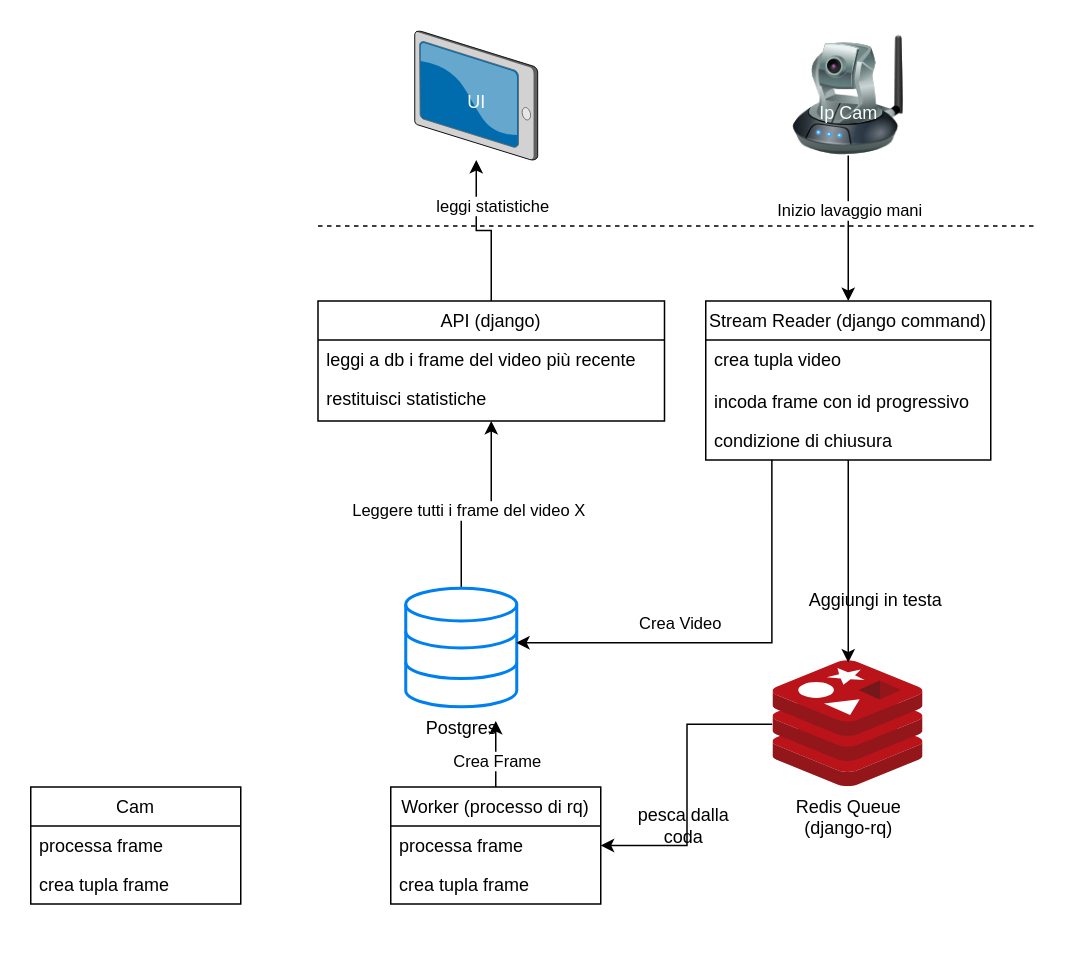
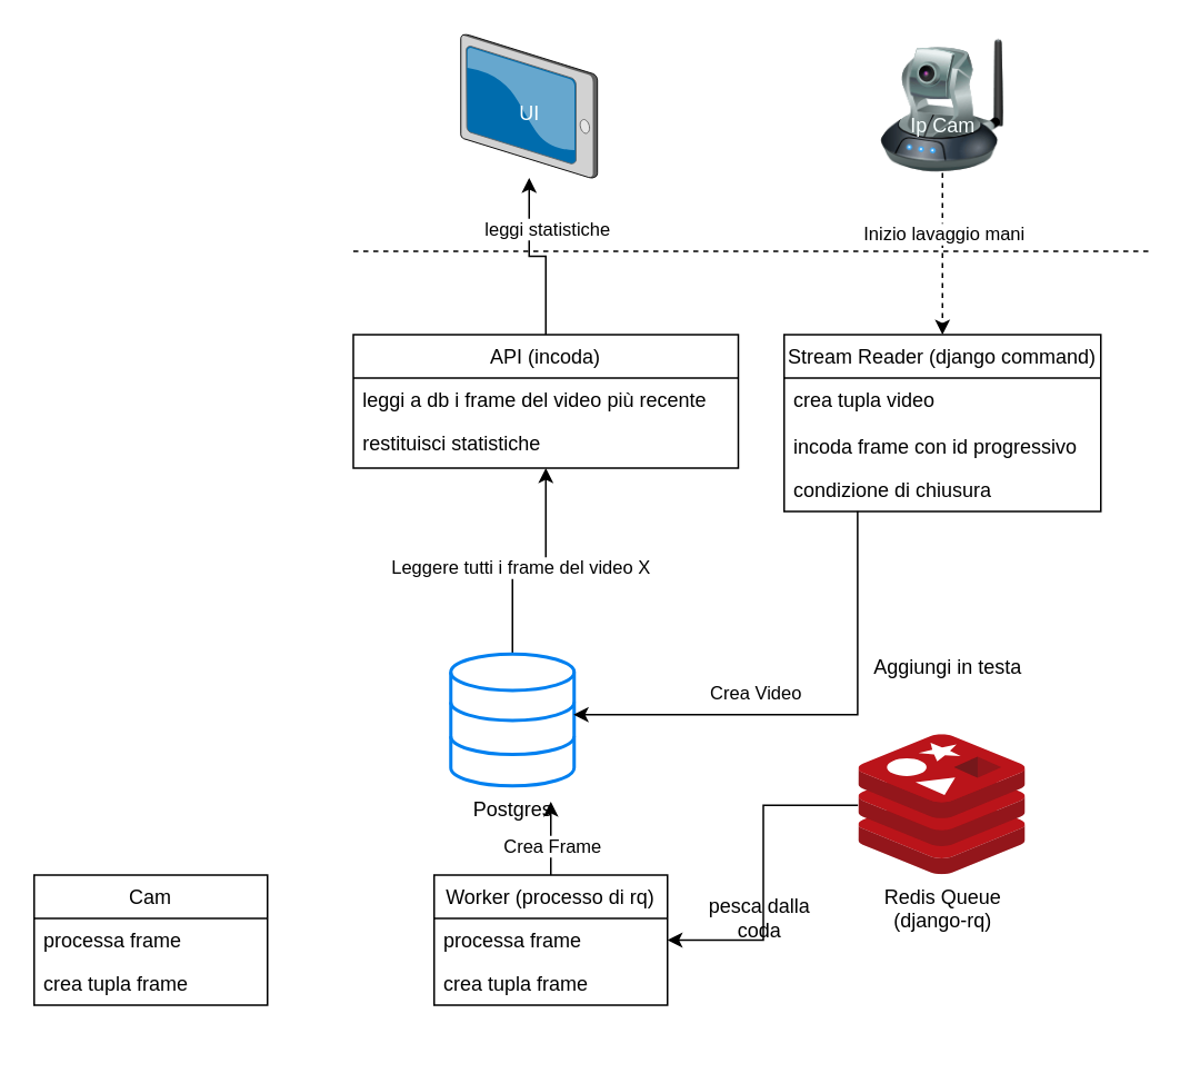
  <mxCell id="0" />
  <mxCell id="1" parent="0" />
  <mxCell id="2" style="edgeStyle=orthogonalEdgeStyle;rounded=0;orthogonalLoop=1;jettySize=auto;html=1;entryX=0.5;entryY=1;entryDx=0;entryDy=0;" parent="1" source="4" target="20" edge="1"><mxGeometry relative="1" as="geometry" /></mxCell>
  <mxCell id="3" value="Leggere tutti i frame del video X" style="edgeLabel;html=1;align=center;verticalAlign=middle;resizable=0;points=[];" parent="2" vertex="1" connectable="0"><mxGeometry x="-0.213" y="-4" relative="1" as="geometry"><mxPoint as="offset" /></mxGeometry></mxCell>
  <mxCell id="4" value="Postgres" style="html=1;verticalLabelPosition=bottom;align=center;labelBackgroundColor=#ffffff;verticalAlign=top;strokeWidth=2;strokeColor=#0080F0;shadow=0;dashed=0;shape=mxgraph.ios7.icons.data;" parent="1" vertex="1"><mxGeometry x="270" y="391.45" width="74" height="79.1" as="geometry" /></mxCell>
  <mxCell id="5" style="edgeStyle=orthogonalEdgeStyle;rounded=0;orthogonalLoop=1;jettySize=auto;html=1;entryX=1;entryY=0.5;entryDx=0;entryDy=0;exitX=-0.007;exitY=0.502;exitDx=0;exitDy=0;exitPerimeter=0;" parent="1" source="6" target="30" edge="1"><mxGeometry relative="1" as="geometry" /></mxCell>
  <mxCell id="6" value="Redis Queue&lt;br&gt;(django-rq)" style="aspect=fixed;html=1;points=[];align=center;image;fontSize=12;image=img/lib/mscae/Cache_Redis_Product.svg;" parent="1" vertex="1"><mxGeometry x="515" y="440" width="100" height="84" as="geometry" /></mxCell>
- <mxCell id="7" style="edgeStyle=orthogonalEdgeStyle;rounded=0;orthogonalLoop=1;jettySize=auto;html=1;entryX=0.5;entryY=0.012;entryDx=0;entryDy=0;entryPerimeter=0;" parent="1" source="25" target="6" edge="1"><mxGeometry relative="1" as="geometry" /></mxCell>
- <mxCell id="8" value="Aggiungi in testa" style="text;html=1;align=center;verticalAlign=middle;resizable=0;points=[];autosize=1;" parent="1" vertex="1"><mxGeometry x="533" y="390" width="100" height="20" as="geometry" /></mxCell>
+ <mxCell id="8" value="Aggiungi in testa" style="text;html=1;align=center;verticalAlign=middle;resizable=0;points=[];autosize=1;" parent="1" vertex="1"><mxGeometry x="518" y="390" width="100" height="20" as="geometry" /></mxCell>
  <mxCell id="9" style="edgeStyle=orthogonalEdgeStyle;rounded=0;orthogonalLoop=1;jettySize=auto;html=1;entryX=0.995;entryY=0.46;entryDx=0;entryDy=0;entryPerimeter=0;exitX=0.232;exitY=0.994;exitDx=0;exitDy=0;exitPerimeter=0;" parent="1" source="28" target="4" edge="1"><mxGeometry relative="1" as="geometry" /></mxCell>
  <mxCell id="10" value="Crea Video" style="edgeLabel;html=1;align=center;verticalAlign=middle;resizable=0;points=[];" parent="9" vertex="1" connectable="0"><mxGeometry x="0.355" y="2" relative="1" as="geometry"><mxPoint x="14.92" y="-15.08" as="offset" /></mxGeometry></mxCell>
- <mxCell id="11" style="edgeStyle=orthogonalEdgeStyle;rounded=0;orthogonalLoop=1;jettySize=auto;html=1;entryX=0.5;entryY=0;entryDx=0;entryDy=0;" parent="1" source="13" target="25" edge="1"><mxGeometry relative="1" as="geometry" /></mxCell>
+ <mxCell id="11" style="edgeStyle=orthogonalEdgeStyle;rounded=0;orthogonalLoop=1;jettySize=auto;html=1;entryX=0.5;entryY=0;entryDx=0;entryDy=0;dashed=1;" parent="1" source="13" target="25" edge="1"><mxGeometry relative="1" as="geometry" /></mxCell>
  <mxCell id="12" value="Inizio lavaggio mani" style="edgeLabel;html=1;align=center;verticalAlign=middle;resizable=0;points=[];" parent="11" vertex="1" connectable="0"><mxGeometry x="0.219" y="-2" relative="1" as="geometry"><mxPoint x="2" y="-22.17" as="offset" /></mxGeometry></mxCell>
  <mxCell id="13" value="Ip Cam" style="image;html=1;labelBackgroundColor=none;image=img/lib/clip_art/networking/Ip_Camera_128x128.png;spacing=-40;fontColor=#F7FFFF;" parent="1" vertex="1"><mxGeometry x="525" y="23" width="80" height="80" as="geometry" /></mxCell>
  <mxCell id="14" style="edgeStyle=orthogonalEdgeStyle;rounded=0;orthogonalLoop=1;jettySize=auto;html=1;" parent="1" source="29" edge="1"><mxGeometry relative="1" as="geometry"><mxPoint x="330" y="480" as="targetPoint" /></mxGeometry></mxCell>
  <mxCell id="15" value="Crea Frame" style="edgeLabel;html=1;align=center;verticalAlign=middle;resizable=0;points=[];" parent="14" vertex="1" connectable="0"><mxGeometry x="-0.197" relative="1" as="geometry"><mxPoint as="offset" /></mxGeometry></mxCell>
  <mxCell id="16" value="&lt;div&gt;pesca dalla&lt;/div&gt;&lt;div&gt;coda&lt;br&gt;&lt;/div&gt;" style="text;html=1;align=center;verticalAlign=middle;resizable=0;points=[];autosize=1;" parent="1" vertex="1"><mxGeometry x="415" y="535" width="80" height="30" as="geometry" /></mxCell>
  <mxCell id="17" value="" style="shape=image;html=1;verticalAlign=top;verticalLabelPosition=bottom;labelBackgroundColor=#ffffff;imageAspect=0;aspect=fixed;image=https://cdn3.iconfinder.com/data/icons/virtual-notebook/128/button_switch_vertical-128.png;rotation=90;" parent="1" vertex="1"><mxGeometry x="149" y="499" width="128" height="128" as="geometry" /></mxCell>
  <mxCell id="18" style="edgeStyle=orthogonalEdgeStyle;rounded=0;orthogonalLoop=1;jettySize=auto;html=1;fontColor=#FAFFFF;" parent="1" source="20" target="24" edge="1"><mxGeometry relative="1" as="geometry" /></mxCell>
  <mxCell id="19" value="leggi statistiche" style="edgeLabel;html=1;align=center;verticalAlign=middle;resizable=0;points=[];fontColor=#000000;" parent="18" vertex="1" connectable="0"><mxGeometry x="-0.284" y="-1" relative="1" as="geometry"><mxPoint x="-1" y="-26.67" as="offset" /></mxGeometry></mxCell>
- <mxCell id="20" value="API (django)" style="swimlane;fontStyle=0;childLayout=stackLayout;horizontal=1;startSize=26;fillColor=none;horizontalStack=0;resizeParent=1;resizeParentMax=0;resizeLast=0;collapsible=1;marginBottom=0;" parent="1" vertex="1"><mxGeometry x="211.5" y="200" width="231" height="80" as="geometry" /></mxCell>
+ <mxCell id="20" value="API (incoda)" style="swimlane;fontStyle=0;childLayout=stackLayout;horizontal=1;startSize=26;fillColor=none;horizontalStack=0;resizeParent=1;resizeParentMax=0;resizeLast=0;collapsible=1;marginBottom=0;" parent="1" vertex="1"><mxGeometry x="211.5" y="200" width="231" height="80" as="geometry" /></mxCell>
  <mxCell id="21" value="leggi a db i frame del video più recente" style="text;strokeColor=none;fillColor=none;align=left;verticalAlign=top;spacingLeft=4;spacingRight=4;overflow=hidden;rotatable=0;points=[[0,0.5],[1,0.5]];portConstraint=eastwest;" parent="20" vertex="1"><mxGeometry y="26" width="231" height="26" as="geometry" /></mxCell>
  <mxCell id="22" value="restituisci statistiche" style="text;strokeColor=none;fillColor=none;align=left;verticalAlign=top;spacingLeft=4;spacingRight=4;overflow=hidden;rotatable=0;points=[[0,0.5],[1,0.5]];portConstraint=eastwest;" parent="20" vertex="1"><mxGeometry y="52" width="231" height="28" as="geometry" /></mxCell>
  <mxCell id="23" value="" style="endArrow=none;dashed=1;html=1;" parent="1" edge="1"><mxGeometry width="50" height="50" relative="1" as="geometry"><mxPoint x="211.5" y="150" as="sourcePoint" /><mxPoint x="691.5" y="150" as="targetPoint" /></mxGeometry></mxCell>
  <mxCell id="24" value="UI" style="verticalLabelPosition=bottom;aspect=fixed;html=1;verticalAlign=top;strokeColor=none;align=center;outlineConnect=0;shape=mxgraph.citrix.tablet_2;spacing=-50;fontColor=#FAFFFF;" parent="1" vertex="1"><mxGeometry x="276" y="20" width="82" height="86" as="geometry" /></mxCell>
  <mxCell id="25" value="Stream Reader (django command)" style="swimlane;fontStyle=0;childLayout=stackLayout;horizontal=1;startSize=26;fillColor=none;horizontalStack=0;resizeParent=1;resizeParentMax=0;resizeLast=0;collapsible=1;marginBottom=0;" parent="1" vertex="1"><mxGeometry x="470" y="200" width="190" height="106" as="geometry" /></mxCell>
  <mxCell id="26" value="crea tupla video" style="text;strokeColor=none;fillColor=none;align=left;verticalAlign=top;spacingLeft=4;spacingRight=4;overflow=hidden;rotatable=0;points=[[0,0.5],[1,0.5]];portConstraint=eastwest;" parent="25" vertex="1"><mxGeometry y="26" width="190" height="28" as="geometry" /></mxCell>
  <mxCell id="27" value="incoda frame con id progressivo" style="text;strokeColor=none;fillColor=none;align=left;verticalAlign=top;spacingLeft=4;spacingRight=4;overflow=hidden;rotatable=0;points=[[0,0.5],[1,0.5]];portConstraint=eastwest;" parent="25" vertex="1"><mxGeometry y="54" width="190" height="26" as="geometry" /></mxCell>
  <mxCell id="28" value="condizione di chiusura" style="text;strokeColor=none;fillColor=none;align=left;verticalAlign=top;spacingLeft=4;spacingRight=4;overflow=hidden;rotatable=0;points=[[0,0.5],[1,0.5]];portConstraint=eastwest;" vertex="1" parent="25"><mxGeometry y="80" width="190" height="26" as="geometry" /></mxCell>
  <mxCell id="29" value="Worker (processo di rq)" style="swimlane;fontStyle=0;childLayout=stackLayout;horizontal=1;startSize=26;fillColor=none;horizontalStack=0;resizeParent=1;resizeParentMax=0;resizeLast=0;collapsible=1;marginBottom=0;" parent="1" vertex="1"><mxGeometry x="260" y="524" width="140" height="78" as="geometry" /></mxCell>
  <mxCell id="30" value="processa frame" style="text;strokeColor=none;fillColor=none;align=left;verticalAlign=top;spacingLeft=4;spacingRight=4;overflow=hidden;rotatable=0;points=[[0,0.5],[1,0.5]];portConstraint=eastwest;" parent="29" vertex="1"><mxGeometry y="26" width="140" height="26" as="geometry" /></mxCell>
  <mxCell id="31" value="crea tupla frame" style="text;strokeColor=none;fillColor=none;align=left;verticalAlign=top;spacingLeft=4;spacingRight=4;overflow=hidden;rotatable=0;points=[[0,0.5],[1,0.5]];portConstraint=eastwest;" parent="29" vertex="1"><mxGeometry y="52" width="140" height="26" as="geometry" /></mxCell>
  <mxCell id="32" value="Cam" style="swimlane;fontStyle=0;childLayout=stackLayout;horizontal=1;startSize=26;fillColor=none;horizontalStack=0;resizeParent=1;resizeParentMax=0;resizeLast=0;collapsible=1;marginBottom=0;" parent="1" vertex="1"><mxGeometry x="20" y="524" width="140" height="78" as="geometry" /></mxCell>
  <mxCell id="33" value="processa frame" style="text;strokeColor=none;fillColor=none;align=left;verticalAlign=top;spacingLeft=4;spacingRight=4;overflow=hidden;rotatable=0;points=[[0,0.5],[1,0.5]];portConstraint=eastwest;" parent="32" vertex="1"><mxGeometry y="26" width="140" height="26" as="geometry" /></mxCell>
  <mxCell id="34" value="crea tupla frame" style="text;strokeColor=none;fillColor=none;align=left;verticalAlign=top;spacingLeft=4;spacingRight=4;overflow=hidden;rotatable=0;points=[[0,0.5],[1,0.5]];portConstraint=eastwest;" parent="32" vertex="1"><mxGeometry y="52" width="140" height="26" as="geometry" /></mxCell>
